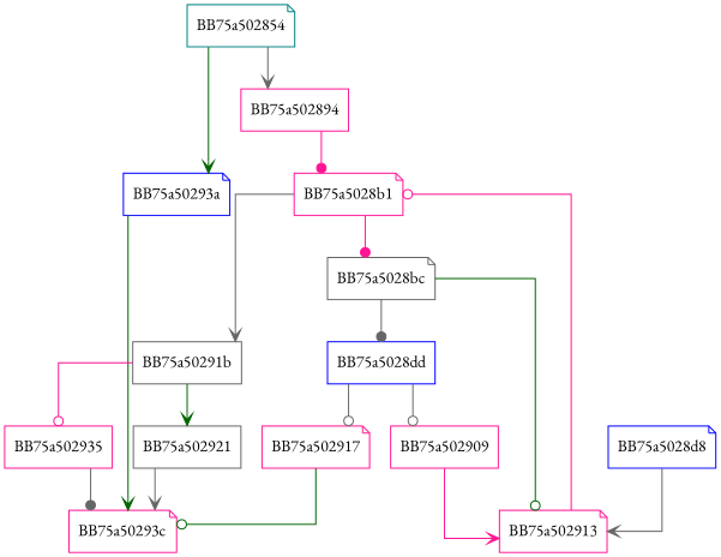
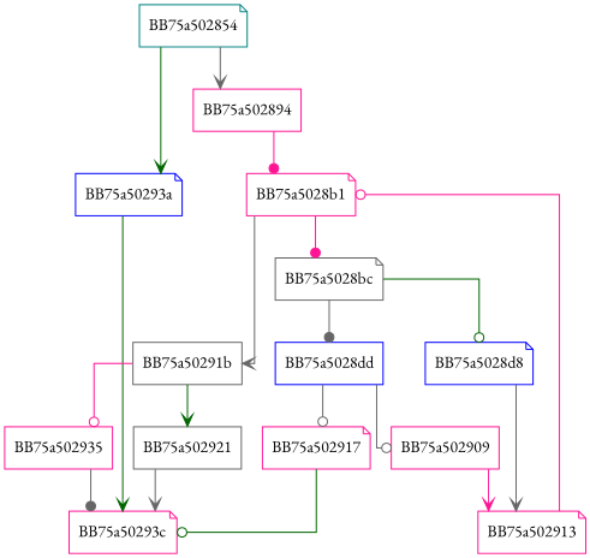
  digraph {
    fontname="EB Garamond"
    splines=ortho
    node [color=deeppink fontname="EB Garamond" shape=note]
    edge [arrowhead=vee color=gray40 fontname="EB Garamond"]
    BB75a502854 [color=teal]
    BB75a50293a [color=blue]
    BB75a502894 [shape=box]
    BB75a50293c
    BB75a5028b1
    BB75a50291b [color=gray40 shape=box]
    BB75a5028bc [color=gray40]
    BB75a502935 [shape=box]
    BB75a502921 [color=gray40 shape=box]
    BB75a5028dd [color=blue shape=box]
    BB75a5028d8 [color=blue]
    BB75a502917
    BB75a502909 [shape=box]
    BB75a502913
    BB75a502854 -> BB75a50293a [color=darkgreen]
    BB75a502854 -> BB75a502894
    BB75a50293a -> BB75a50293c [color=darkgreen]
    BB75a502894 -> BB75a5028b1 [arrowhead=dot color=deeppink]
    BB75a5028b1 -> BB75a50291b
    BB75a5028b1 -> BB75a5028bc [arrowhead=dot color=deeppink]
    BB75a50291b -> BB75a502935 [arrowhead=odot color=deeppink]
    BB75a50291b -> BB75a502921 [color=darkgreen]
    BB75a5028bc -> BB75a5028dd [arrowhead=dot]
-   BB75a5028bc -> BB75a502913 [arrowhead=odot color=darkgreen]
+   BB75a5028bc -> BB75a5028d8 [arrowhead=odot color=darkgreen]
    BB75a502935 -> BB75a50293c [arrowhead=dot]
    BB75a502921 -> BB75a50293c
    BB75a5028dd -> BB75a502917 [arrowhead=odot]
    BB75a5028dd -> BB75a502909 [arrowhead=odot]
    BB75a5028d8 -> BB75a502913
    BB75a502917 -> BB75a50293c [arrowhead=odot color=darkgreen]
    BB75a502909 -> BB75a502913 [color=deeppink]
    BB75a502913 -> BB75a5028b1 [arrowhead=odot color=deeppink]
  }
